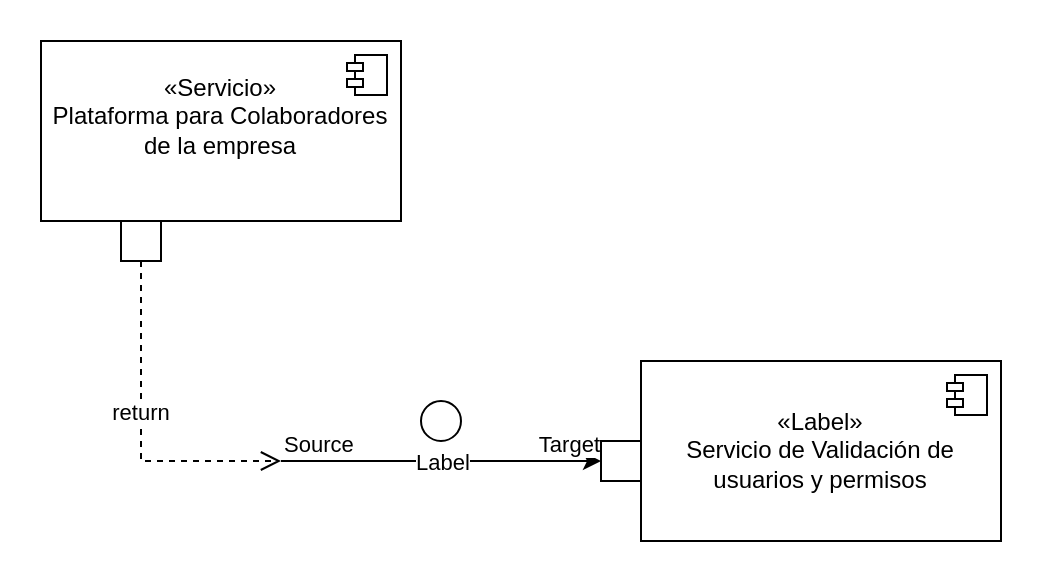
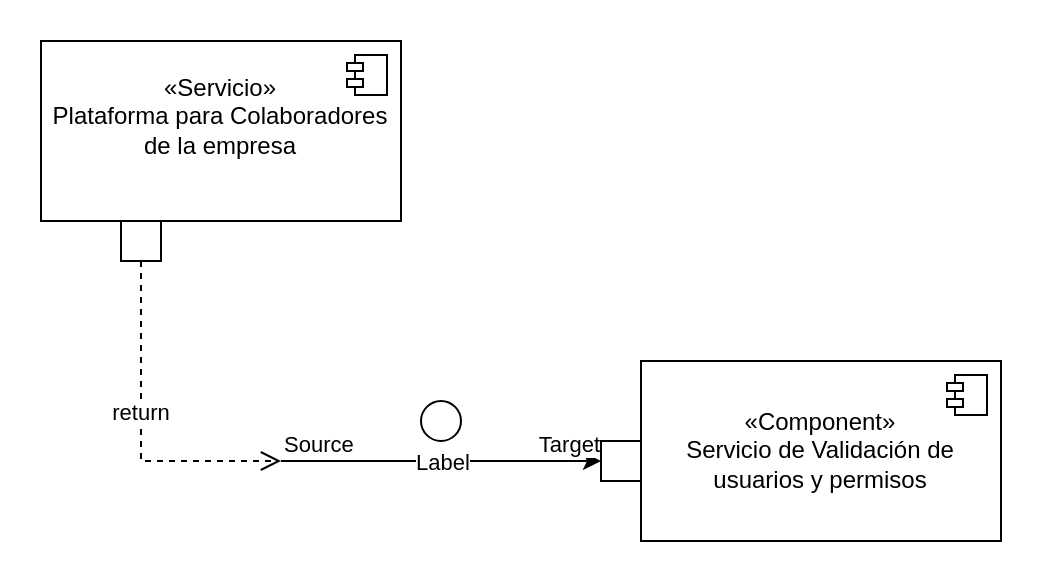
  <mxCell id="0" />
  <mxCell id="1" parent="0" />
  <mxCell id="2" value="«Servicio»&lt;div&gt;Plataforma para Colaboradores de la empresa&lt;/div&gt;&lt;div&gt;&lt;br&gt;&lt;/div&gt;" style="html=1;dropTarget=0;whiteSpace=wrap;" vertex="1" parent="1"><mxGeometry x="20" y="20" width="180" height="90" as="geometry" /></mxCell>
  <mxCell id="3" value="" style="shape=module;jettyWidth=8;jettyHeight=4;" vertex="1" parent="2"><mxGeometry x="1" width="20" height="20" relative="1" as="geometry"><mxPoint x="-27" y="7" as="offset" /></mxGeometry></mxCell>
  <mxCell id="4" value="" style="whiteSpace=wrap;html=1;aspect=fixed;" vertex="1" parent="1"><mxGeometry x="60" y="110" width="20" height="20" as="geometry" /></mxCell>
  <mxCell id="5" value="return" style="html=1;verticalAlign=bottom;endArrow=open;dashed=1;endSize=8;curved=0;rounded=0;exitX=0.5;exitY=1;exitDx=0;exitDy=0;" edge="1" parent="1" source="4"><mxGeometry relative="1" as="geometry"><mxPoint x="220" y="230" as="sourcePoint" /><mxPoint x="140" y="230" as="targetPoint" /><Array as="points"><mxPoint x="70" y="230" /></Array></mxGeometry></mxCell>
  <mxCell id="6" value="" style="endArrow=classic;html=1;rounded=0;" edge="1" parent="1"><mxGeometry relative="1" as="geometry"><mxPoint x="140" y="230" as="sourcePoint" /><mxPoint x="300" y="230" as="targetPoint" /></mxGeometry></mxCell>
  <mxCell id="7" value="Label" style="edgeLabel;resizable=0;html=1;;align=center;verticalAlign=middle;" connectable="0" vertex="1" parent="6"><mxGeometry relative="1" as="geometry" /></mxCell>
  <mxCell id="8" value="Source" style="edgeLabel;resizable=0;html=1;;align=left;verticalAlign=bottom;" connectable="0" vertex="1" parent="6"><mxGeometry x="-1" relative="1" as="geometry" /></mxCell>
  <mxCell id="9" value="Target" style="edgeLabel;resizable=0;html=1;;align=right;verticalAlign=bottom;" connectable="0" vertex="1" parent="6"><mxGeometry x="1" relative="1" as="geometry" /></mxCell>
  <mxCell id="10" value="" style="ellipse;whiteSpace=wrap;html=1;aspect=fixed;" vertex="1" parent="1"><mxGeometry x="210" y="200" width="20" height="20" as="geometry" /></mxCell>
- <mxCell id="11" value="«Label»&lt;br&gt;&lt;div&gt;Servicio de Validación de usuarios y permisos&lt;/div&gt;" style="html=1;dropTarget=0;whiteSpace=wrap;" vertex="1" parent="1"><mxGeometry x="320" y="180" width="180" height="90" as="geometry" /></mxCell>
+ <mxCell id="11" value="«Component»&lt;br&gt;&lt;div&gt;Servicio de Validación de usuarios y permisos&lt;/div&gt;" style="html=1;dropTarget=0;whiteSpace=wrap;" vertex="1" parent="1"><mxGeometry x="320" y="180" width="180" height="90" as="geometry" /></mxCell>
  <mxCell id="12" value="" style="shape=module;jettyWidth=8;jettyHeight=4;" vertex="1" parent="11"><mxGeometry x="1" width="20" height="20" relative="1" as="geometry"><mxPoint x="-27" y="7" as="offset" /></mxGeometry></mxCell>
  <mxCell id="13" value="" style="whiteSpace=wrap;html=1;aspect=fixed;" vertex="1" parent="1"><mxGeometry x="300" y="220" width="20" height="20" as="geometry" /></mxCell>
